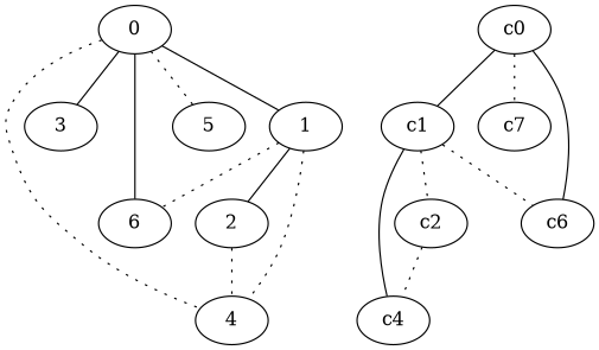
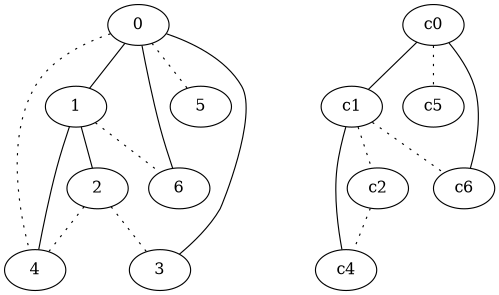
  graph {
    edge [style=dotted]
    n1 [label=0]
    n2 [label=1]
    n3 [label=3]
    n4 [label=4]
    n5 [label=5]
    n6 [label=6]
    n7 [label=2]
    c0
    c1
-   c5 [label=c7]
+   c5
    c6
    c4
    c2
    n1 -- n2 [style=""]
    n1 -- n3 [style=""]
    n1 -- n4
    n1 -- n5
    n1 -- n6 [style=""]
-   n2 -- n4
+   n2 -- n4 [style=""]
    n2 -- n6
    n2 -- n7 [style=""]
+   n7 -- n3
    n7 -- n4
    c0 -- c1 [style=""]
    c0 -- c5
    c0 -- c6 [style=""]
    c1 -- c6
    c1 -- c4 [style=""]
    c1 -- c2
    c2 -- c4
  }
